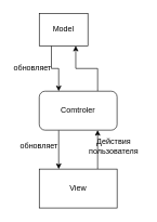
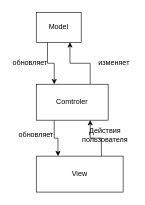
  <mxCell id="0" />
  <mxCell id="1" parent="0" />
  <mxCell id="2" style="edgeStyle=orthogonalEdgeStyle;rounded=0;orthogonalLoop=1;jettySize=auto;html=1;exitX=0.25;exitY=1;exitDx=0;exitDy=0;entryX=0.25;entryY=0;entryDx=0;entryDy=0;" edge="1" parent="1" source="3" target="6"><mxGeometry relative="1" as="geometry" /></mxCell>
  <mxCell id="3" value="Model" style="rounded=0;whiteSpace=wrap;html=1;" vertex="1" parent="1"><mxGeometry x="60" y="20" width="75" height="50" as="geometry" /></mxCell>
  <mxCell id="4" style="edgeStyle=orthogonalEdgeStyle;rounded=0;orthogonalLoop=1;jettySize=auto;html=1;exitX=0.25;exitY=1;exitDx=0;exitDy=0;entryX=0.25;entryY=0;entryDx=0;entryDy=0;" edge="1" parent="1" source="6" target="8"><mxGeometry relative="1" as="geometry" /></mxCell>
  <mxCell id="5" style="edgeStyle=orthogonalEdgeStyle;rounded=0;orthogonalLoop=1;jettySize=auto;html=1;exitX=0.75;exitY=0;exitDx=0;exitDy=0;entryX=0.75;entryY=1;entryDx=0;entryDy=0;" edge="1" parent="1" source="6" target="3"><mxGeometry relative="1" as="geometry" /></mxCell>
- <mxCell id="6" value="Comtroler" style="whiteSpace=wrap;html=1;rounded=1;" vertex="1" parent="1"><mxGeometry x="60" y="140" width="120" height="60" as="geometry" /></mxCell>
+ <mxCell id="6" value="Comtroler" style="rounded=0;whiteSpace=wrap;html=1;" vertex="1" parent="1"><mxGeometry x="60" y="140" width="120" height="60" as="geometry" /></mxCell>
  <mxCell id="7" style="edgeStyle=orthogonalEdgeStyle;rounded=0;orthogonalLoop=1;jettySize=auto;html=1;exitX=0.75;exitY=0;exitDx=0;exitDy=0;entryX=0.75;entryY=1;entryDx=0;entryDy=0;" edge="1" parent="1" source="8" target="6"><mxGeometry relative="1" as="geometry" /></mxCell>
- <mxCell id="8" value="View" style="rounded=0;whiteSpace=wrap;html=1;" vertex="1" parent="1"><mxGeometry x="60" y="260" width="120" height="60" as="geometry" /></mxCell>
+ <mxCell id="8" value="View" style="rounded=0;whiteSpace=wrap;html=1;" vertex="1" parent="1"><mxGeometry x="60" y="260" width="145" height="60" as="geometry" /></mxCell>
  <mxCell id="9" value="Действия пользователя" style="text;html=1;strokeColor=none;fillColor=none;align=center;verticalAlign=middle;whiteSpace=wrap;rounded=0;" vertex="1" parent="1"><mxGeometry x="145" y="210" width="60" height="30" as="geometry" /></mxCell>
+ <mxCell id="10" value="изменяет" style="text;html=1;strokeColor=none;fillColor=none;align=center;verticalAlign=middle;whiteSpace=wrap;rounded=0;" vertex="1" parent="1"><mxGeometry x="160" y="90" width="60" height="30" as="geometry" /></mxCell>
  <mxCell id="11" value="обновляет" style="text;html=1;strokeColor=none;fillColor=none;align=center;verticalAlign=middle;whiteSpace=wrap;rounded=0;" vertex="1" parent="1"><mxGeometry x="20" y="90" width="60" height="30" as="geometry" /></mxCell>
  <mxCell id="12" value="обновляет" style="text;html=1;strokeColor=none;fillColor=none;align=center;verticalAlign=middle;whiteSpace=wrap;rounded=0;" vertex="1" parent="1"><mxGeometry x="30" y="210" width="60" height="30" as="geometry" /></mxCell>
